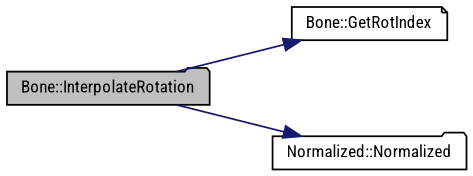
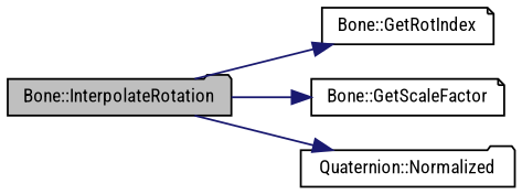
  digraph {
    fontname="Roboto Condensed"
    rankdir=LR
    node [color=black fillcolor=white fontname="Roboto Condensed" fontsize=10 shape=folder style=filled]
    edge [color=midnightblue fontname="Roboto Condensed" fontsize=10 labelfontname=Helvetica labelfontsize=10 style=solid]
    n1 [fillcolor=grey75 fontcolor=black height=0.2 label="Bone::InterpolateRotation" width=0.4]
    n2 [height=0.2 label="Bone::GetRotIndex" shape=note width=0.4]
-   n4 [height=0.2 label="Normalized::Normalized" width=0.4]
+   n3 [height=0.2 label="Bone::GetScaleFactor" shape=note width=0.4]
+   n4 [height=0.2 label="Quaternion::Normalized" width=0.4]
    n1 -> n2
+   n1 -> n3
    n1 -> n4
  }
